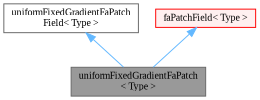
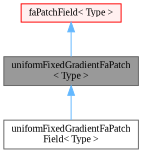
  digraph {
    fontname="Liberation Serif"
    node [color=gray40 fontname="Liberation Serif" fontsize=10 shape=box style=filled]
    edge [color=steelblue1 dir=back fontname="Liberation Serif" fontsize=10 labelfontname=Helvetica labelfontsize=10 style=solid]
    n1 [fillcolor=grey60 fontcolor=black height=0.2 label="uniformFixedGradientFaPatch\l\< Type \>" width=0.4]
    n2 [fillcolor=white height=0.2 label="uniformFixedGradientFaPatch\lField\< Type \>" width=0.4]
    n3 [color=red fillcolor="#FFF0F0" height=0.2 label="faPatchField\< Type \>" width=0.4]
-   n2 -> n1
+   n1 -> n2
    n3 -> n1
  }
